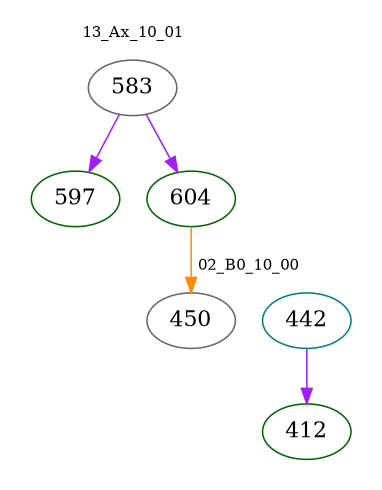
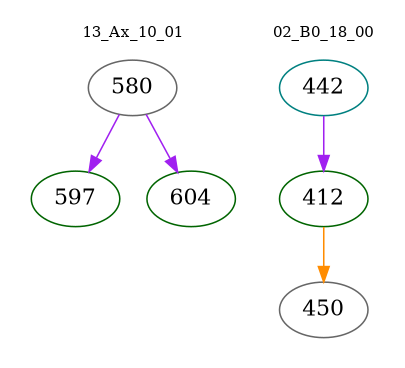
  digraph {
    fontname="DejaVu Serif"
    node [color=darkgreen fontname="DejaVu Serif"]
    edge [color=purple fontname="DejaVu Serif"]
    n1 [label=597]
-   n2 [color=gray40 label=583]
+   n2 [color=gray40 label=580]
    n3 [label=604]
    n4 [color=teal label=442]
    n5 [label=412]
    n6 [color=gray40 label=450]
    subgraph cluster_1 {
      color=white
      fontsize=10
      label="13_Ax_10_01"
      n1
      n2
      n3
    }
    subgraph cluster_2 {
      color=white
      fontsize=10
-     label="02_B0_10_00"
+     label="02_B0_18_00"
      n4
      n5
      n6
    }
    n2 -> n1
    n2 -> n3
    n4 -> n5
-   n3 -> n6 [color=darkorange]
+   n5 -> n6 [color=darkorange]
  }
